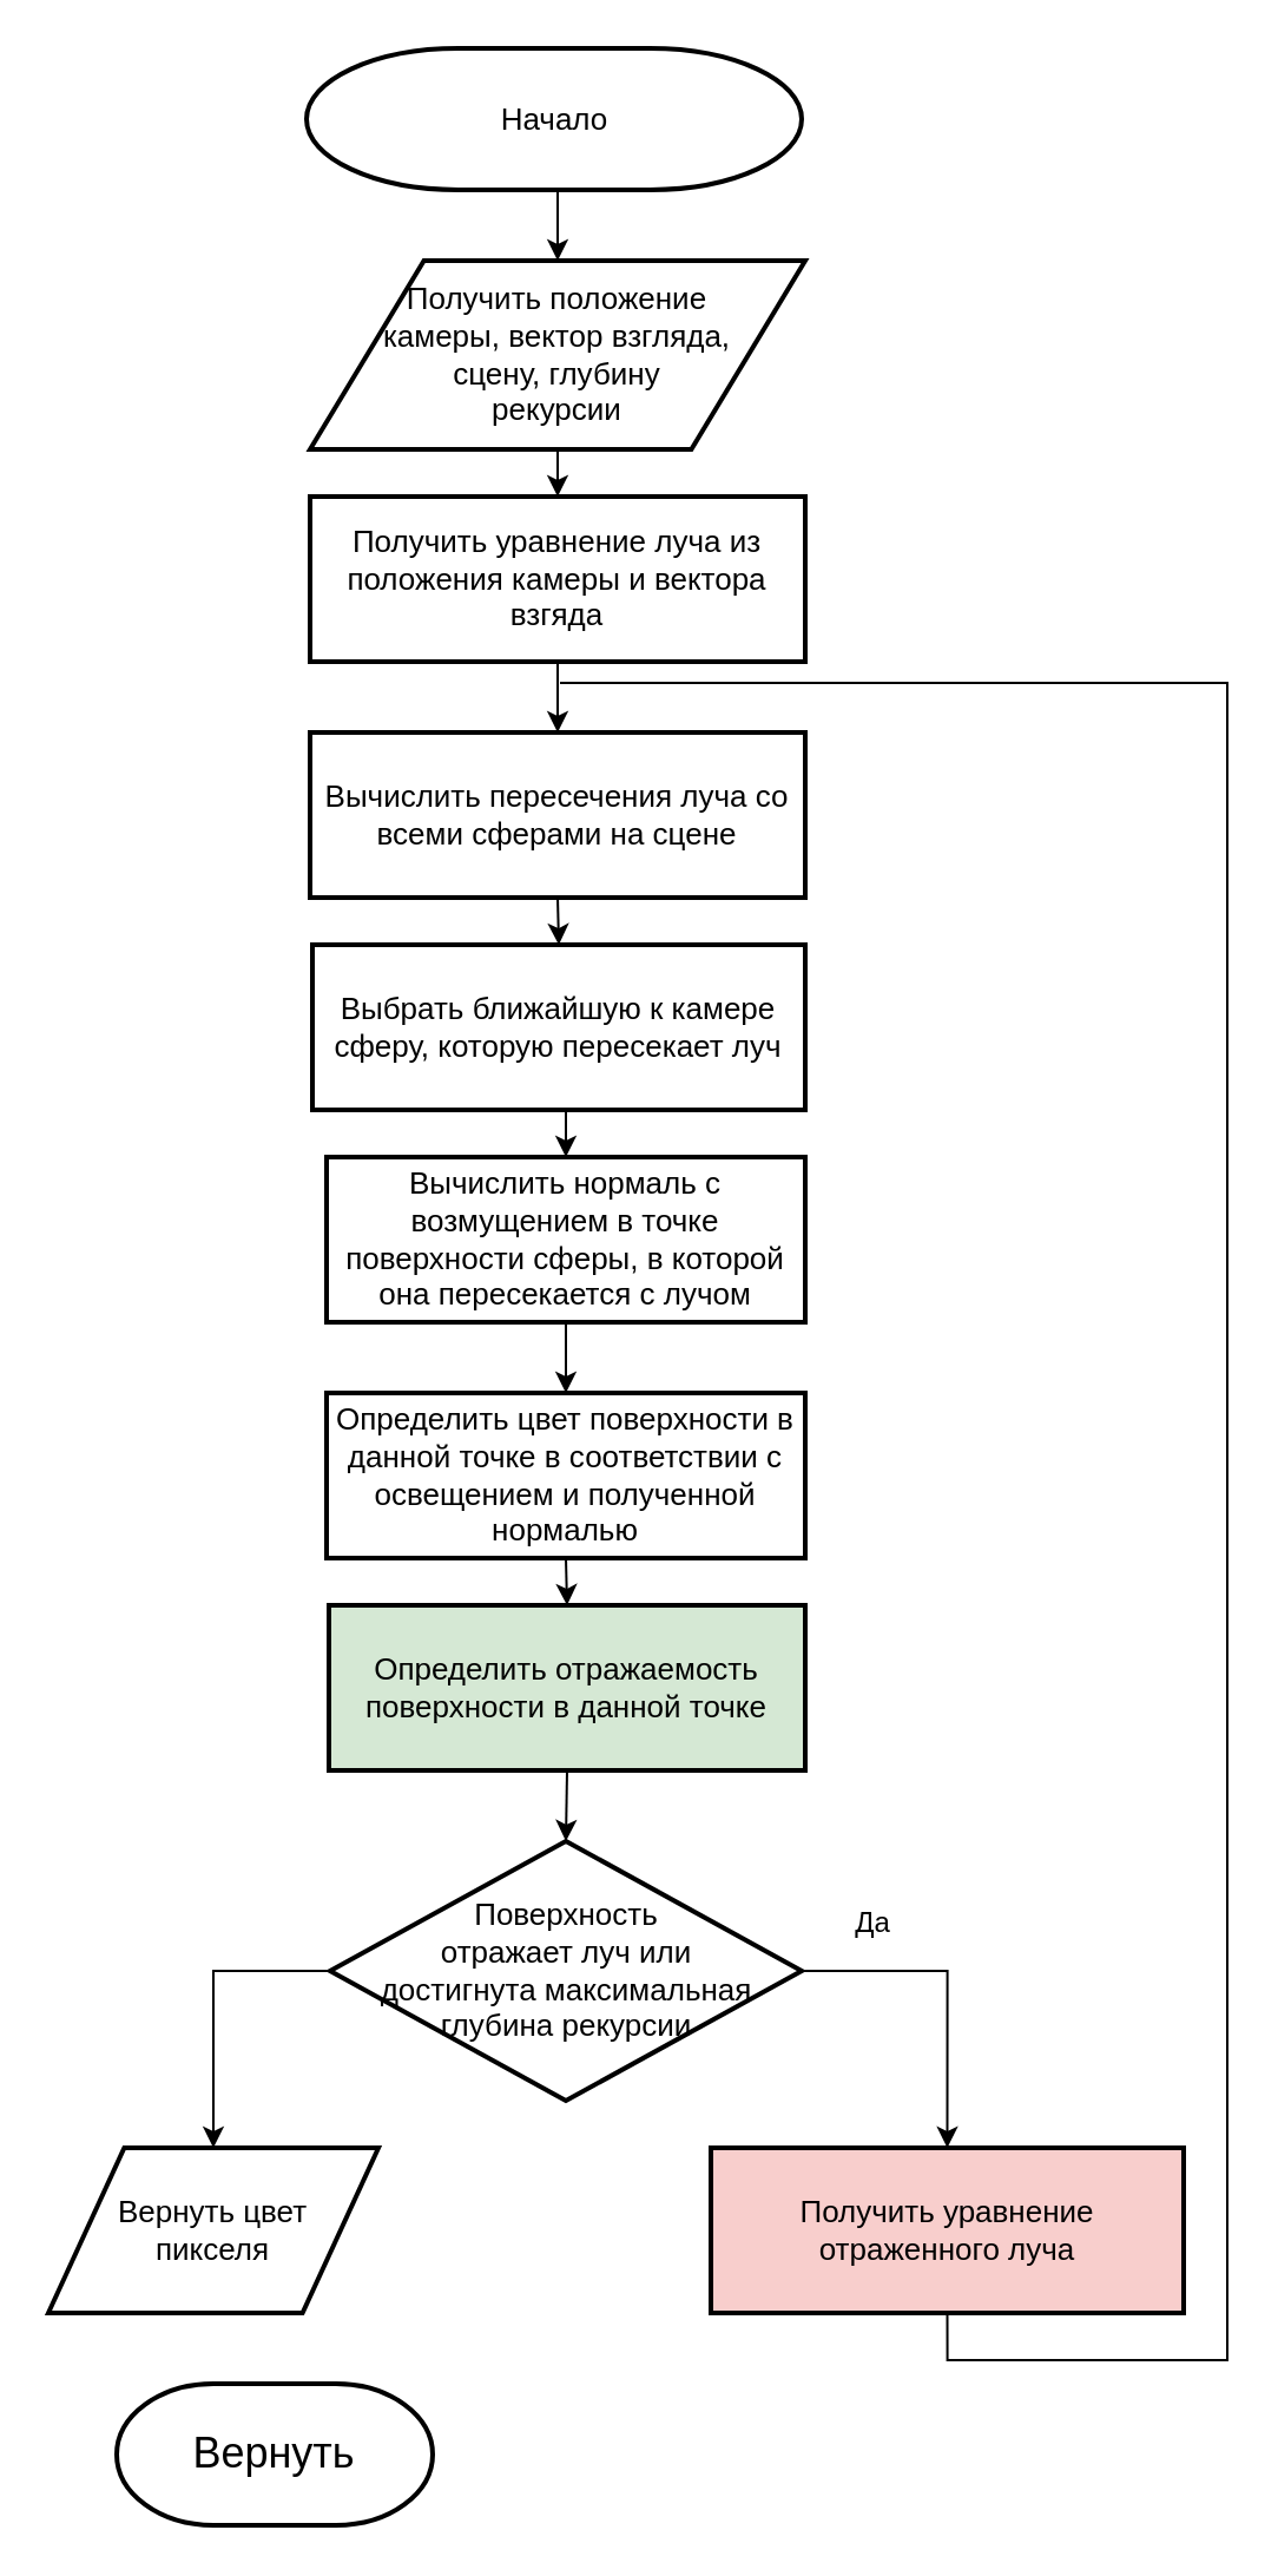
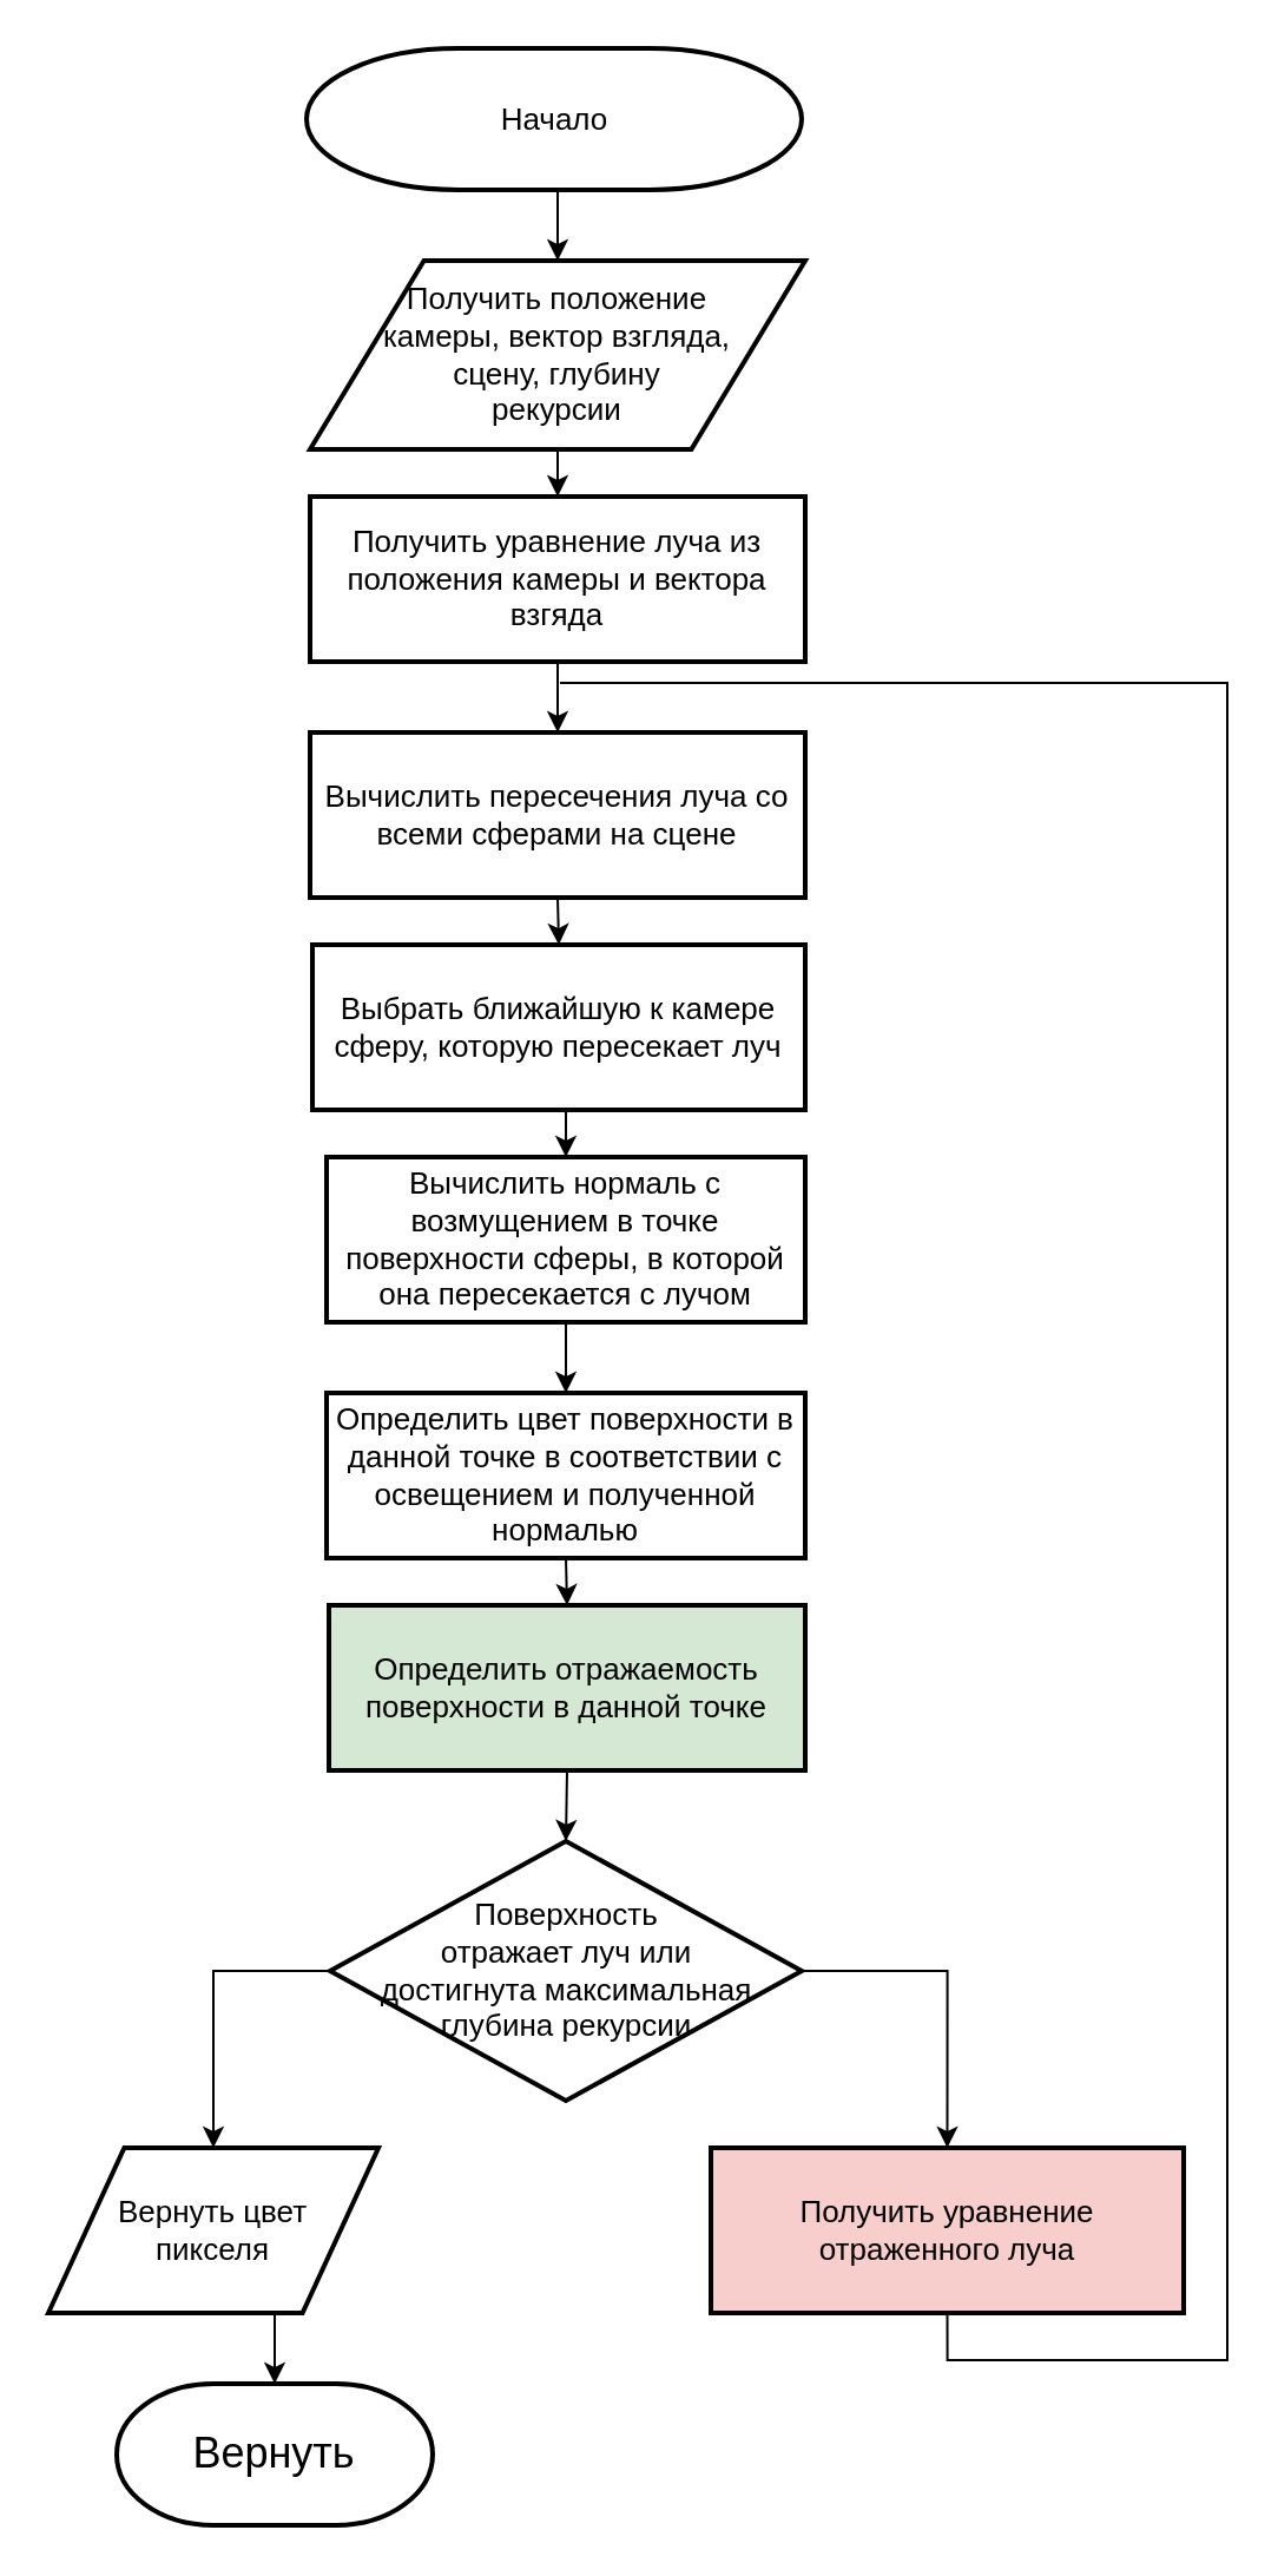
  <mxCell id="0" />
  <mxCell id="1" parent="0" />
  <mxCell id="2" style="edgeStyle=orthogonalEdgeStyle;rounded=0;orthogonalLoop=1;jettySize=auto;html=1;exitX=0.5;exitY=1;exitDx=0;exitDy=0;exitPerimeter=0;entryX=0.5;entryY=0;entryDx=0;entryDy=0;" parent="1" source="3" target="23" edge="1"><mxGeometry relative="1" as="geometry" /></mxCell>
  <mxCell id="3" value="&lt;font style=&quot;font-size: 13px;&quot;&gt;Начало&lt;/font&gt;" style="strokeWidth=2;html=1;shape=mxgraph.flowchart.terminator;whiteSpace=wrap;" parent="1" vertex="1"><mxGeometry x="129.5" y="20" width="210" height="60" as="geometry" /></mxCell>
  <mxCell id="4" style="edgeStyle=orthogonalEdgeStyle;rounded=0;orthogonalLoop=1;jettySize=auto;html=1;exitX=0.5;exitY=1;exitDx=0;exitDy=0;entryX=0.5;entryY=0;entryDx=0;entryDy=0;" parent="1" source="5" target="7" edge="1"><mxGeometry relative="1" as="geometry" /></mxCell>
  <mxCell id="5" value="&lt;font style=&quot;font-size: 13px;&quot;&gt;Получить уравнение луча из положения камеры и вектора взгяда&lt;/font&gt;" style="rounded=0;whiteSpace=wrap;html=1;absoluteArcSize=1;arcSize=14;strokeWidth=2;" parent="1" vertex="1"><mxGeometry x="131" y="210" width="210" height="70" as="geometry" /></mxCell>
  <mxCell id="6" style="edgeStyle=orthogonalEdgeStyle;rounded=0;orthogonalLoop=1;jettySize=auto;html=1;exitX=0.5;exitY=1;exitDx=0;exitDy=0;entryX=0.5;entryY=0;entryDx=0;entryDy=0;" parent="1" source="7" target="9" edge="1"><mxGeometry relative="1" as="geometry" /></mxCell>
  <mxCell id="7" value="&lt;font style=&quot;font-size: 13px;&quot;&gt;Вычислить пересечения луча со всеми сферами на сцене&lt;/font&gt;" style="rounded=0;whiteSpace=wrap;html=1;absoluteArcSize=1;arcSize=14;strokeWidth=2;" parent="1" vertex="1"><mxGeometry x="131" y="310" width="210" height="70" as="geometry" /></mxCell>
  <mxCell id="8" style="edgeStyle=orthogonalEdgeStyle;rounded=0;orthogonalLoop=1;jettySize=auto;html=1;exitX=0.5;exitY=1;exitDx=0;exitDy=0;entryX=0.5;entryY=0;entryDx=0;entryDy=0;" parent="1" source="9" target="11" edge="1"><mxGeometry relative="1" as="geometry" /></mxCell>
  <mxCell id="9" value="&lt;font style=&quot;font-size: 13px;&quot;&gt;Выбрать ближайшую к камере сферу, которую пересекает луч&lt;/font&gt;" style="rounded=0;whiteSpace=wrap;html=1;absoluteArcSize=1;arcSize=14;strokeWidth=2;" parent="1" vertex="1"><mxGeometry x="132" y="400" width="209" height="70" as="geometry" /></mxCell>
  <mxCell id="10" style="edgeStyle=orthogonalEdgeStyle;rounded=0;orthogonalLoop=1;jettySize=auto;html=1;exitX=0.5;exitY=1;exitDx=0;exitDy=0;entryX=0.5;entryY=0;entryDx=0;entryDy=0;" parent="1" source="11" target="13" edge="1"><mxGeometry relative="1" as="geometry" /></mxCell>
  <mxCell id="11" value="&lt;font style=&quot;font-size: 13px;&quot;&gt;Вычислить нормаль с возмущением в точке поверхности сферы, в которой она пересекается с лучом&lt;/font&gt;" style="rounded=0;whiteSpace=wrap;html=1;absoluteArcSize=1;arcSize=14;strokeWidth=2;" parent="1" vertex="1"><mxGeometry x="138" y="490" width="203" height="70" as="geometry" /></mxCell>
  <mxCell id="12" style="edgeStyle=orthogonalEdgeStyle;rounded=0;orthogonalLoop=1;jettySize=auto;html=1;exitX=0.5;exitY=1;exitDx=0;exitDy=0;entryX=0.5;entryY=0;entryDx=0;entryDy=0;" parent="1" source="13" target="14" edge="1"><mxGeometry relative="1" as="geometry" /></mxCell>
  <mxCell id="13" value="&lt;font style=&quot;font-size: 13px;&quot;&gt;Определить цвет поверхности в данной точке в соответствии с освещением и полученной нормалью&lt;/font&gt;" style="rounded=0;whiteSpace=wrap;html=1;absoluteArcSize=1;arcSize=14;strokeWidth=2;" parent="1" vertex="1"><mxGeometry x="138" y="590" width="203" height="70" as="geometry" /></mxCell>
  <mxCell id="14" value="&lt;font style=&quot;font-size: 13px;&quot;&gt;Определить отражаемость поверхности в данной точке&lt;/font&gt;" style="rounded=0;whiteSpace=wrap;html=1;absoluteArcSize=1;arcSize=14;strokeWidth=2;fillColor=#d5e8d4;" parent="1" vertex="1"><mxGeometry x="139" y="680" width="202" height="70" as="geometry" /></mxCell>
  <mxCell id="15" style="edgeStyle=orthogonalEdgeStyle;rounded=0;orthogonalLoop=1;jettySize=auto;html=1;exitX=1;exitY=0.5;exitDx=0;exitDy=0;exitPerimeter=0;entryX=0.5;entryY=0;entryDx=0;entryDy=0;" parent="1" source="17" target="19" edge="1"><mxGeometry relative="1" as="geometry" /></mxCell>
  <mxCell id="16" style="edgeStyle=orthogonalEdgeStyle;rounded=0;orthogonalLoop=1;jettySize=auto;html=1;exitX=0;exitY=0.5;exitDx=0;exitDy=0;exitPerimeter=0;entryX=0.5;entryY=0;entryDx=0;entryDy=0;" parent="1" source="17" edge="1" target="24"><mxGeometry relative="1" as="geometry"><mxPoint x="100" y="920" as="targetPoint" /></mxGeometry></mxCell>
  <mxCell id="17" value="&lt;font style=&quot;font-size: 13px;&quot;&gt;Поверхность&lt;/font&gt;&lt;div&gt;&lt;font style=&quot;font-size: 13px;&quot;&gt;отражает&amp;nbsp;&lt;/font&gt;&lt;font style=&quot;background-color: initial; font-size: 13px;&quot;&gt;луч&amp;nbsp;&lt;/font&gt;&lt;span style=&quot;background-color: initial; font-size: 13px;&quot;&gt;или&lt;/span&gt;&lt;/div&gt;&lt;div&gt;&lt;span style=&quot;background-color: initial; font-size: 13px;&quot;&gt;достигнута&amp;nbsp;&lt;/span&gt;&lt;span style=&quot;font-size: 13px; background-color: initial;&quot;&gt;максимальная глубина&amp;nbsp;&lt;/span&gt;&lt;span style=&quot;font-size: 13px; background-color: initial;&quot;&gt;рекурсии&lt;/span&gt;&lt;/div&gt;" style="strokeWidth=2;html=1;shape=mxgraph.flowchart.decision;whiteSpace=wrap;" parent="1" vertex="1"><mxGeometry x="139.5" y="780" width="200" height="110" as="geometry" /></mxCell>
  <mxCell id="18" value="&lt;font style=&quot;font-size: 18px;&quot;&gt;Вернуть&lt;/font&gt;" style="strokeWidth=2;html=1;shape=mxgraph.flowchart.terminator;whiteSpace=wrap;" parent="1" vertex="1"><mxGeometry x="49" y="1010" width="134" height="60" as="geometry" /></mxCell>
  <mxCell id="19" value="&lt;font style=&quot;font-size: 13px;&quot;&gt;Получить уравнение отраженного луча&lt;/font&gt;" style="rounded=0;whiteSpace=wrap;html=1;absoluteArcSize=1;arcSize=14;strokeWidth=2;fillColor=#f8cecc;" parent="1" vertex="1"><mxGeometry x="301" y="910" width="200.5" height="70" as="geometry" /></mxCell>
  <mxCell id="20" style="edgeStyle=orthogonalEdgeStyle;rounded=0;orthogonalLoop=1;jettySize=auto;html=1;exitX=0.5;exitY=1;exitDx=0;exitDy=0;entryX=0.5;entryY=0;entryDx=0;entryDy=0;entryPerimeter=0;" parent="1" source="14" target="17" edge="1"><mxGeometry relative="1" as="geometry" /></mxCell>
- <mxCell id="21" value="Да" style="text;html=1;align=center;verticalAlign=middle;whiteSpace=wrap;rounded=0;" parent="1" vertex="1"><mxGeometry x="339.5" y="800" width="60" height="30" as="geometry" /></mxCell>
  <mxCell id="22" style="edgeStyle=orthogonalEdgeStyle;rounded=0;orthogonalLoop=1;jettySize=auto;html=1;exitX=0.5;exitY=1;exitDx=0;exitDy=0;entryX=0.5;entryY=0;entryDx=0;entryDy=0;" parent="1" source="23" target="5" edge="1"><mxGeometry relative="1" as="geometry" /></mxCell>
  <mxCell id="23" value="&lt;font style=&quot;font-size: 13px;&quot;&gt;Получить положение&lt;/font&gt;&lt;div&gt;&lt;font style=&quot;font-size: 13px;&quot;&gt;камеры,&amp;nbsp;&lt;/font&gt;&lt;span style=&quot;font-size: 13px; background-color: initial;&quot;&gt;вектор взгляда,&lt;/span&gt;&lt;/div&gt;&lt;div&gt;&lt;span style=&quot;font-size: 13px; background-color: initial;&quot;&gt;сцену,&amp;nbsp;&lt;/span&gt;&lt;span style=&quot;font-size: 13px; background-color: initial;&quot;&gt;глубину&lt;/span&gt;&lt;/div&gt;&lt;div&gt;&lt;span style=&quot;font-size: 13px; background-color: initial;&quot;&gt;рекурсии&lt;/span&gt;&lt;/div&gt;" style="shape=parallelogram;html=1;strokeWidth=2;perimeter=parallelogramPerimeter;whiteSpace=wrap;rounded=0;arcSize=12;size=0.23;" parent="1" vertex="1"><mxGeometry x="131" y="110" width="210" height="80" as="geometry" /></mxCell>
  <mxCell id="24" value="&lt;div&gt;&lt;span style=&quot;font-size: 13px;&quot;&gt;Вернуть цвет&lt;/span&gt;&lt;/div&gt;&lt;div&gt;&lt;span style=&quot;font-size: 13px;&quot;&gt;пикселя&lt;/span&gt;&lt;/div&gt;" style="shape=parallelogram;html=1;strokeWidth=2;perimeter=parallelogramPerimeter;whiteSpace=wrap;rounded=0;arcSize=12;size=0.23;" parent="1" vertex="1"><mxGeometry x="20" y="910" width="140" height="70" as="geometry" /></mxCell>
+ <mxCell id="25" style="edgeStyle=orthogonalEdgeStyle;rounded=0;orthogonalLoop=1;jettySize=auto;html=1;exitX=0.5;exitY=1;exitDx=0;exitDy=0;entryX=0.5;entryY=0;entryDx=0;entryDy=0;entryPerimeter=0;" parent="1" source="24" target="18" edge="1"><mxGeometry relative="1" as="geometry" /></mxCell>
  <mxCell id="26" style="edgeStyle=orthogonalEdgeStyle;rounded=0;orthogonalLoop=1;jettySize=auto;html=1;exitX=0.5;exitY=1;exitDx=0;exitDy=0;endArrow=none;endFill=0;" edge="1" parent="1" source="19"><mxGeometry relative="1" as="geometry"><mxPoint x="472" y="1030" as="sourcePoint" /><mxPoint x="237" y="289" as="targetPoint" /><Array as="points"><mxPoint x="401" y="1000" /><mxPoint x="520" y="1000" /><mxPoint x="520" y="289" /></Array></mxGeometry></mxCell>
